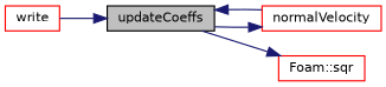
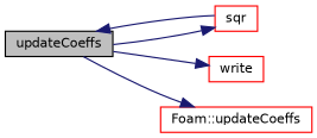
  digraph {
    rankdir=LR
    node [color=red fontname=Helvetica fontsize=10 shape=record]
    edge [color=midnightblue fontname=Helvetica fontsize=10 labelfontname=Helvetica labelfontsize=10 style=solid]
    n1 [color=black fillcolor=grey75 fontcolor=black height=0.2 label=updateCoeffs style=filled width=0.4]
-   n2 [height=0.2 label=normalVelocity width=0.4]
+   n2 [height=0.2 label=sqr width=0.4]
    n3 [height=0.2 label=write width=0.4]
-   n4 [height=0.2 label="Foam::sqr" width=0.4]
+   n4 [height=0.2 label="Foam::updateCoeffs" width=0.4]
    n1 -> n2
-   n3 -> n1
+   n1 -> n3
    n1 -> n4
    n2 -> n1
  }
